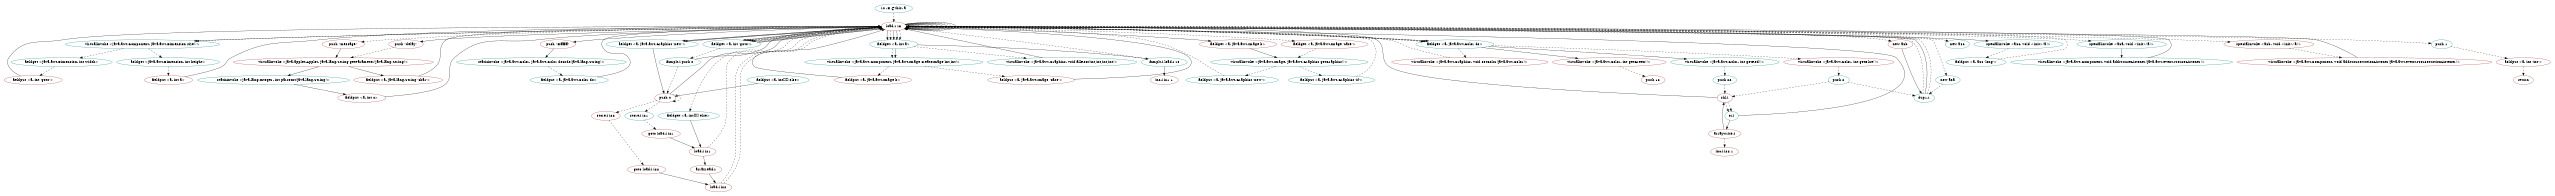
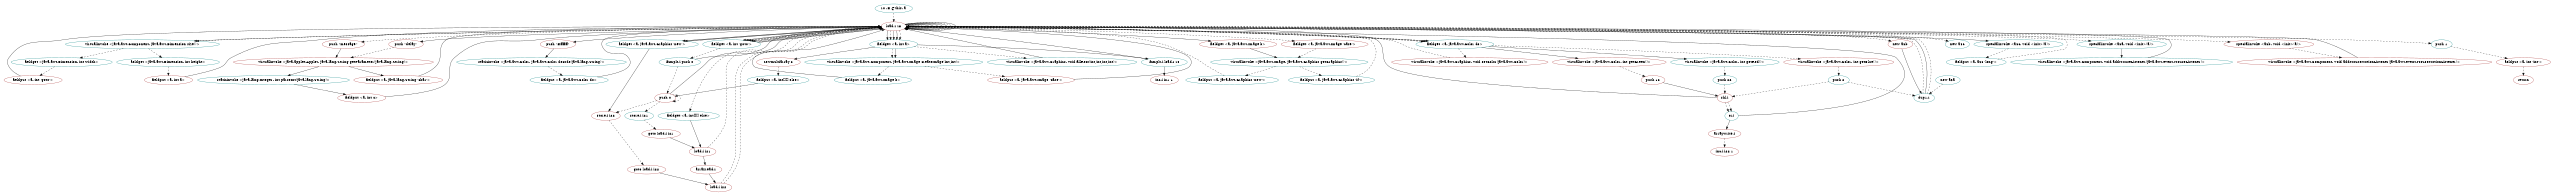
  digraph {
    node [color=teal]
    edge [style=dashed]
    "r0 := @this: a"
    n2 [color=brown label="load.r r8"]
    "virtualinvoke <java.awt.Component: java.awt.Dimension size()>"
    "push \"message\"" [color=brown]
    "push \"#ffffff\"" [color=brown]
    "push \"delay\"" [color=brown]
    "fieldget <a: int 'goto'>"
    "fieldget <a: int a>"
    "fieldget <a: java.awt.Image b>" [color=brown]
    "fieldget <a: java.awt.Graphics 'new'>"
    "fieldget <a: java.awt.Color do>"
    "fieldget <a: java.awt.Image 'case'>" [color=brown]
    "new a$c"
    "specialinvoke <a$c: void <init>(a)>"
    "new a$a"
    "specialinvoke <a$a: void <init>(a)>"
    "new a$b" [color=brown]
    "specialinvoke <a$b: void <init>(a)>" [color=brown]
    "push 1"
    "fieldget <a: int[][] else>"
    "fieldget <java.awt.Dimension: int width>"
    "fieldget <java.awt.Dimension: int height>"
    "virtualinvoke <java.applet.Applet: java.lang.String getParameter(java.lang.String)>" [color=brown]
    "staticinvoke <java.awt.Color: java.awt.Color decode(java.lang.String)>"
    "ifcmplt.i push 0"
    "virtualinvoke <java.awt.Component: java.awt.Image createImage(int,int)>"
    "virtualinvoke <java.awt.Graphics: void fillRect(int,int,int,int)>"
+   "newmultiarray 2" [color=brown]
    "ifcmplt.i load.r r0"
    "virtualinvoke <java.awt.Image: java.awt.Graphics getGraphics()>"
    "push 0" [color=brown]
    "virtualinvoke <java.awt.Graphics: void setColor(java.awt.Color)>" [color=brown]
    "virtualinvoke <java.awt.Color: int getRed()>"
    "virtualinvoke <java.awt.Color: int getGreen()>" [color=brown]
    "virtualinvoke <java.awt.Color: int getBlue()>" [color=brown]
    "fieldput <a: a$c 'long'>"
    "dup1.r"
    "virtualinvoke <java.awt.Component: void addMouseListener(java.awt.event.MouseListener)>"
    "virtualinvoke <java.awt.Component: void addMouseMotionListener(java.awt.event.MouseMotionListener)>" [color=brown]
    "fieldput <a: int 'int'>" [color=brown]
    "load.i i21" [color=brown]
    "fieldput <a: int 'goto'>" [color=brown]
    "fieldput <a: int a>" [color=brown]
    "fieldput <a: java.lang.String 'char'>" [color=brown]
    "staticinvoke <java.lang.Integer: int parseInt(java.lang.String)>"
    "fieldput <a: int c>" [color=brown]
    "fieldput <a: java.awt.Color do>"
-   "fieldput <a: java.awt.Image b>" [color=brown]
+   "fieldput <a: java.awt.Image b>"
    "fieldput <a: java.awt.Image 'case'>" [color=brown]
    "fieldput <a: int[][] else>"
    "inc.i i21 1" [color=brown]
    "fieldput <a: java.awt.Graphics 'new'>"
    "fieldput <a: java.awt.Graphics 'if'>"
    "store.i i21"
    "store.i i22" [color=brown]
    "push 22"
    "push 12" [color=brown]
    "push 2"
    "goto load.i i21" [color=brown]
    "goto load.i i22" [color=brown]
    "arrayread.r" [color=brown]
    "load.i i22" [color=brown]
    return [color=brown]
    "shl.i" [color=brown]
    "or.i"
    "arraywrite.i" [color=brown]
    "inc.i i22 1" [color=brown]
    "r0 := @this: a" -> n2
    n2 -> n2 [style=solid]
    n2 -> n2 [style=solid]
    n2 -> n2 [style=solid]
    n2 -> n2
    n2 -> n2 [style=solid]
    n2 -> n2 [style=solid]
    n2 -> n2 [style=solid]
    n2 -> n2 [style=solid]
    n2 -> n2 [style=solid]
    n2 -> n2
    n2 -> n2 [style=solid]
    n2 -> "virtualinvoke <java.awt.Component: java.awt.Dimension size()>" [style=solid]
    n2 -> "virtualinvoke <java.awt.Component: java.awt.Dimension size()>"
    n2 -> "push \"message\""
    n2 -> "push \"#ffffff\"" [style=solid]
    n2 -> "push \"delay\"" [style=solid]
    n2 -> "fieldget <a: int 'goto'>" [style=solid]
    n2 -> "fieldget <a: int 'goto'>" [style=solid]
    n2 -> "fieldget <a: int 'goto'>"
    n2 -> "fieldget <a: int 'goto'>"
    n2 -> "fieldget <a: int 'goto'>" [style=solid]
    n2 -> "fieldget <a: int a>" [style=solid]
    n2 -> "fieldget <a: int a>"
    n2 -> "fieldget <a: int a>" [style=solid]
    n2 -> "fieldget <a: int a>" [style=solid]
    n2 -> "fieldget <a: int a>"
    n2 -> "fieldget <a: java.awt.Image b>" [style=solid]
    n2 -> "fieldget <a: java.awt.Graphics 'new'>" [style=solid]
    n2 -> "fieldget <a: java.awt.Graphics 'new'>" [style=solid]
    n2 -> "fieldget <a: java.awt.Color do>"
    n2 -> "fieldget <a: java.awt.Color do>"
    n2 -> "fieldget <a: java.awt.Color do>" [style=solid]
    n2 -> "fieldget <a: java.awt.Color do>"
    n2 -> "fieldget <a: java.awt.Image 'case'>"
    n2 -> "new a$c"
    n2 -> "specialinvoke <a$c: void <init>(a)>" [style=solid]
-   n2 -> "new a$a"
    n2 -> "specialinvoke <a$a: void <init>(a)>"
    n2 -> "new a$b"
    n2 -> "specialinvoke <a$b: void <init>(a)>"
    n2 -> "push 1"
    n2 -> "fieldget <a: int[][] else>"
    "virtualinvoke <java.awt.Component: java.awt.Dimension size()>" -> "fieldget <java.awt.Dimension: int width>"
    "virtualinvoke <java.awt.Component: java.awt.Dimension size()>" -> "fieldget <java.awt.Dimension: int height>"
    "push \"message\"" -> "virtualinvoke <java.applet.Applet: java.lang.String getParameter(java.lang.String)>" [style=solid]
    "push \"#ffffff\"" -> "staticinvoke <java.awt.Color: java.awt.Color decode(java.lang.String)>" [style=solid]
    "push \"delay\"" -> "virtualinvoke <java.applet.Applet: java.lang.String getParameter(java.lang.String)>"
    "fieldget <a: int 'goto'>" -> n2
    "fieldget <a: int 'goto'>" -> n2
    "fieldget <a: int 'goto'>" -> n2 [style=solid]
    "fieldget <a: int 'goto'>" -> n2 [style=solid]
    "fieldget <a: int 'goto'>" -> "ifcmplt.i push 0"
    "fieldget <a: int a>" -> "virtualinvoke <java.awt.Component: java.awt.Image createImage(int,int)>"
    "fieldget <a: int a>" -> "virtualinvoke <java.awt.Component: java.awt.Image createImage(int,int)>" [style=solid]
    "fieldget <a: int a>" -> "virtualinvoke <java.awt.Graphics: void fillRect(int,int,int,int)>"
+   "fieldget <a: int a>" -> "newmultiarray 2" [style=solid]
    "fieldget <a: int a>" -> "ifcmplt.i load.r r0" [style=solid]
    "fieldget <a: java.awt.Image b>" -> "virtualinvoke <java.awt.Image: java.awt.Graphics getGraphics()>" [style=solid]
    "fieldget <a: java.awt.Graphics 'new'>" -> n2 [style=solid]
-   "fieldget <a: java.awt.Graphics 'new'>" -> "push 0" [style=solid]
+   "fieldget <a: java.awt.Graphics 'new'>" -> "store.i i22" [style=solid]
    "fieldget <a: java.awt.Color do>" -> "virtualinvoke <java.awt.Graphics: void setColor(java.awt.Color)>"
    "fieldget <a: java.awt.Color do>" -> "virtualinvoke <java.awt.Color: int getRed()>" [style=solid]
    "fieldget <a: java.awt.Color do>" -> "virtualinvoke <java.awt.Color: int getGreen()>" [style=solid]
    "fieldget <a: java.awt.Color do>" -> "virtualinvoke <java.awt.Color: int getBlue()>"
    "fieldget <a: java.awt.Image 'case'>" -> "virtualinvoke <java.awt.Image: java.awt.Graphics getGraphics()>"
    "specialinvoke <a$c: void <init>(a)>" -> "fieldput <a: a$c 'long'>"
    "new a$a" -> "dup1.r"
    "specialinvoke <a$a: void <init>(a)>" -> "virtualinvoke <java.awt.Component: void addMouseListener(java.awt.event.MouseListener)>" [style=solid]
    "new a$b" -> "dup1.r" [style=solid]
    "specialinvoke <a$b: void <init>(a)>" -> "virtualinvoke <java.awt.Component: void addMouseMotionListener(java.awt.event.MouseMotionListener)>"
    "push 1" -> "fieldput <a: int 'int'>"
    "fieldget <a: int[][] else>" -> "load.i i21" [style=solid]
    "fieldget <java.awt.Dimension: int width>" -> "fieldput <a: int 'goto'>"
    "fieldget <java.awt.Dimension: int height>" -> "fieldput <a: int a>"
    "virtualinvoke <java.applet.Applet: java.lang.String getParameter(java.lang.String)>" -> "fieldput <a: java.lang.String 'char'>" [style=solid]
    "virtualinvoke <java.applet.Applet: java.lang.String getParameter(java.lang.String)>" -> "staticinvoke <java.lang.Integer: int parseInt(java.lang.String)>" [style=solid]
    "staticinvoke <java.awt.Color: java.awt.Color decode(java.lang.String)>" -> "fieldput <a: java.awt.Color do>"
    "ifcmplt.i push 0" -> n2 [style=solid]
    "ifcmplt.i push 0" -> "push 0"
    "virtualinvoke <java.awt.Component: java.awt.Image createImage(int,int)>" -> "fieldput <a: java.awt.Image b>"
    "virtualinvoke <java.awt.Component: java.awt.Image createImage(int,int)>" -> "fieldput <a: java.awt.Image 'case'>"
    "virtualinvoke <java.awt.Graphics: void fillRect(int,int,int,int)>" -> n2 [style=solid]
-   "ifcmplt.i load.r r0" -> n2
+   "newmultiarray 2" -> "fieldput <a: int[][] else>"
+   "ifcmplt.i load.r r0" -> n2 [style=solid]
    "ifcmplt.i load.r r0" -> "inc.i i21 1" [style=solid]
    "virtualinvoke <java.awt.Image: java.awt.Graphics getGraphics()>" -> "fieldput <a: java.awt.Graphics 'new'>"
    "virtualinvoke <java.awt.Image: java.awt.Graphics getGraphics()>" -> "fieldput <a: java.awt.Graphics 'if'>"
    "push 0" -> n2 [style=solid]
    "push 0" -> "push 0"
    "push 0" -> "store.i i21"
    "push 0" -> "store.i i22"
    "virtualinvoke <java.awt.Graphics: void setColor(java.awt.Color)>" -> n2
    "virtualinvoke <java.awt.Color: int getRed()>" -> "push 22"
    "virtualinvoke <java.awt.Color: int getGreen()>" -> "push 12"
    "virtualinvoke <java.awt.Color: int getBlue()>" -> "push 2"
    "fieldput <a: a$c 'long'>" -> n2
    "dup1.r" -> n2
    "dup1.r" -> n2 [style=solid]
    "dup1.r" -> n2
    "virtualinvoke <java.awt.Component: void addMouseListener(java.awt.event.MouseListener)>" -> n2 [style=solid]
    "virtualinvoke <java.awt.Component: void addMouseMotionListener(java.awt.event.MouseMotionListener)>" -> n2 [style=solid]
    "fieldput <a: int 'int'>" -> return
    "load.i i21" -> n2
    "load.i i21" -> "arrayread.r" [style=solid]
    "fieldput <a: int 'goto'>" -> n2 [style=solid]
    "fieldput <a: int a>" -> n2 [style=solid]
    "fieldput <a: java.lang.String 'char'>" -> n2 [style=solid]
    "staticinvoke <java.lang.Integer: int parseInt(java.lang.String)>" -> "fieldput <a: int c>" [style=solid]
    "fieldput <a: int c>" -> n2 [style=solid]
    "fieldput <a: java.awt.Color do>" -> n2 [style=solid]
    "fieldput <a: java.awt.Image b>" -> n2 [style=solid]
    "fieldput <a: java.awt.Image 'case'>" -> n2 [style=solid]
    "fieldput <a: int[][] else>" -> "push 0" [style=solid]
    "fieldput <a: java.awt.Graphics 'new'>" -> n2
    "fieldput <a: java.awt.Graphics 'if'>" -> n2
    "store.i i21" -> "goto load.i i21"
    "store.i i22" -> "goto load.i i22"
    "push 22" -> "shl.i"
-   "arraywrite.i" -> "shl.i" [style=solid]
+   "push 12" -> "shl.i" [style=solid]
    "push 2" -> "dup1.r"
    "push 2" -> "shl.i"
    "goto load.i i21" -> "load.i i21" [style=solid]
    "goto load.i i22" -> "load.i i22" [style=solid]
    "arrayread.r" -> "load.i i22" [style=solid]
    "load.i i22" -> n2
    "load.i i22" -> n2
    "shl.i" -> n2 [style=solid]
    "shl.i" -> "or.i"
    "shl.i" -> "or.i"
    "or.i" -> n2 [style=solid]
    "or.i" -> "arraywrite.i" [style=solid]
    "arraywrite.i" -> "inc.i i22 1"
  }
